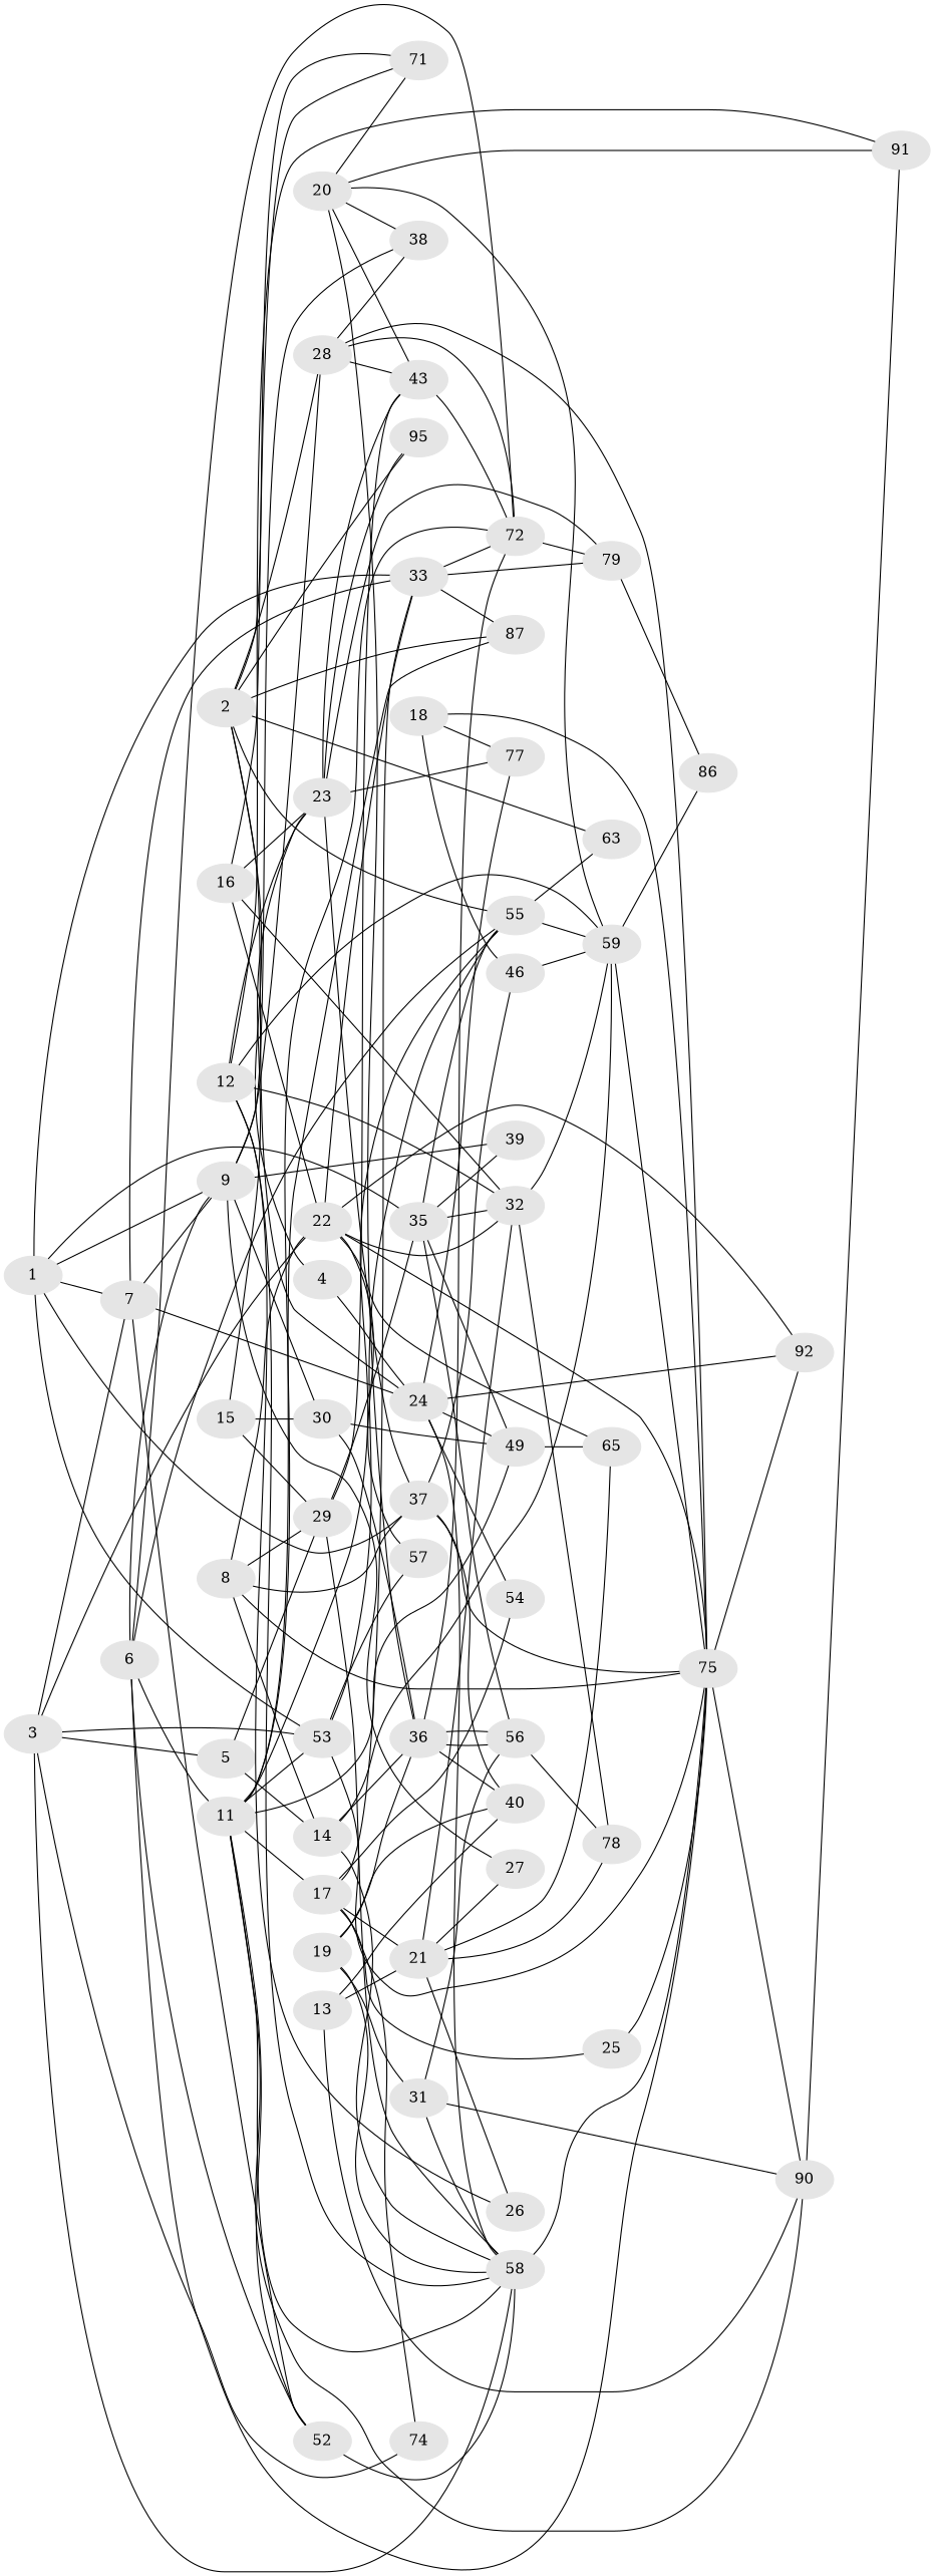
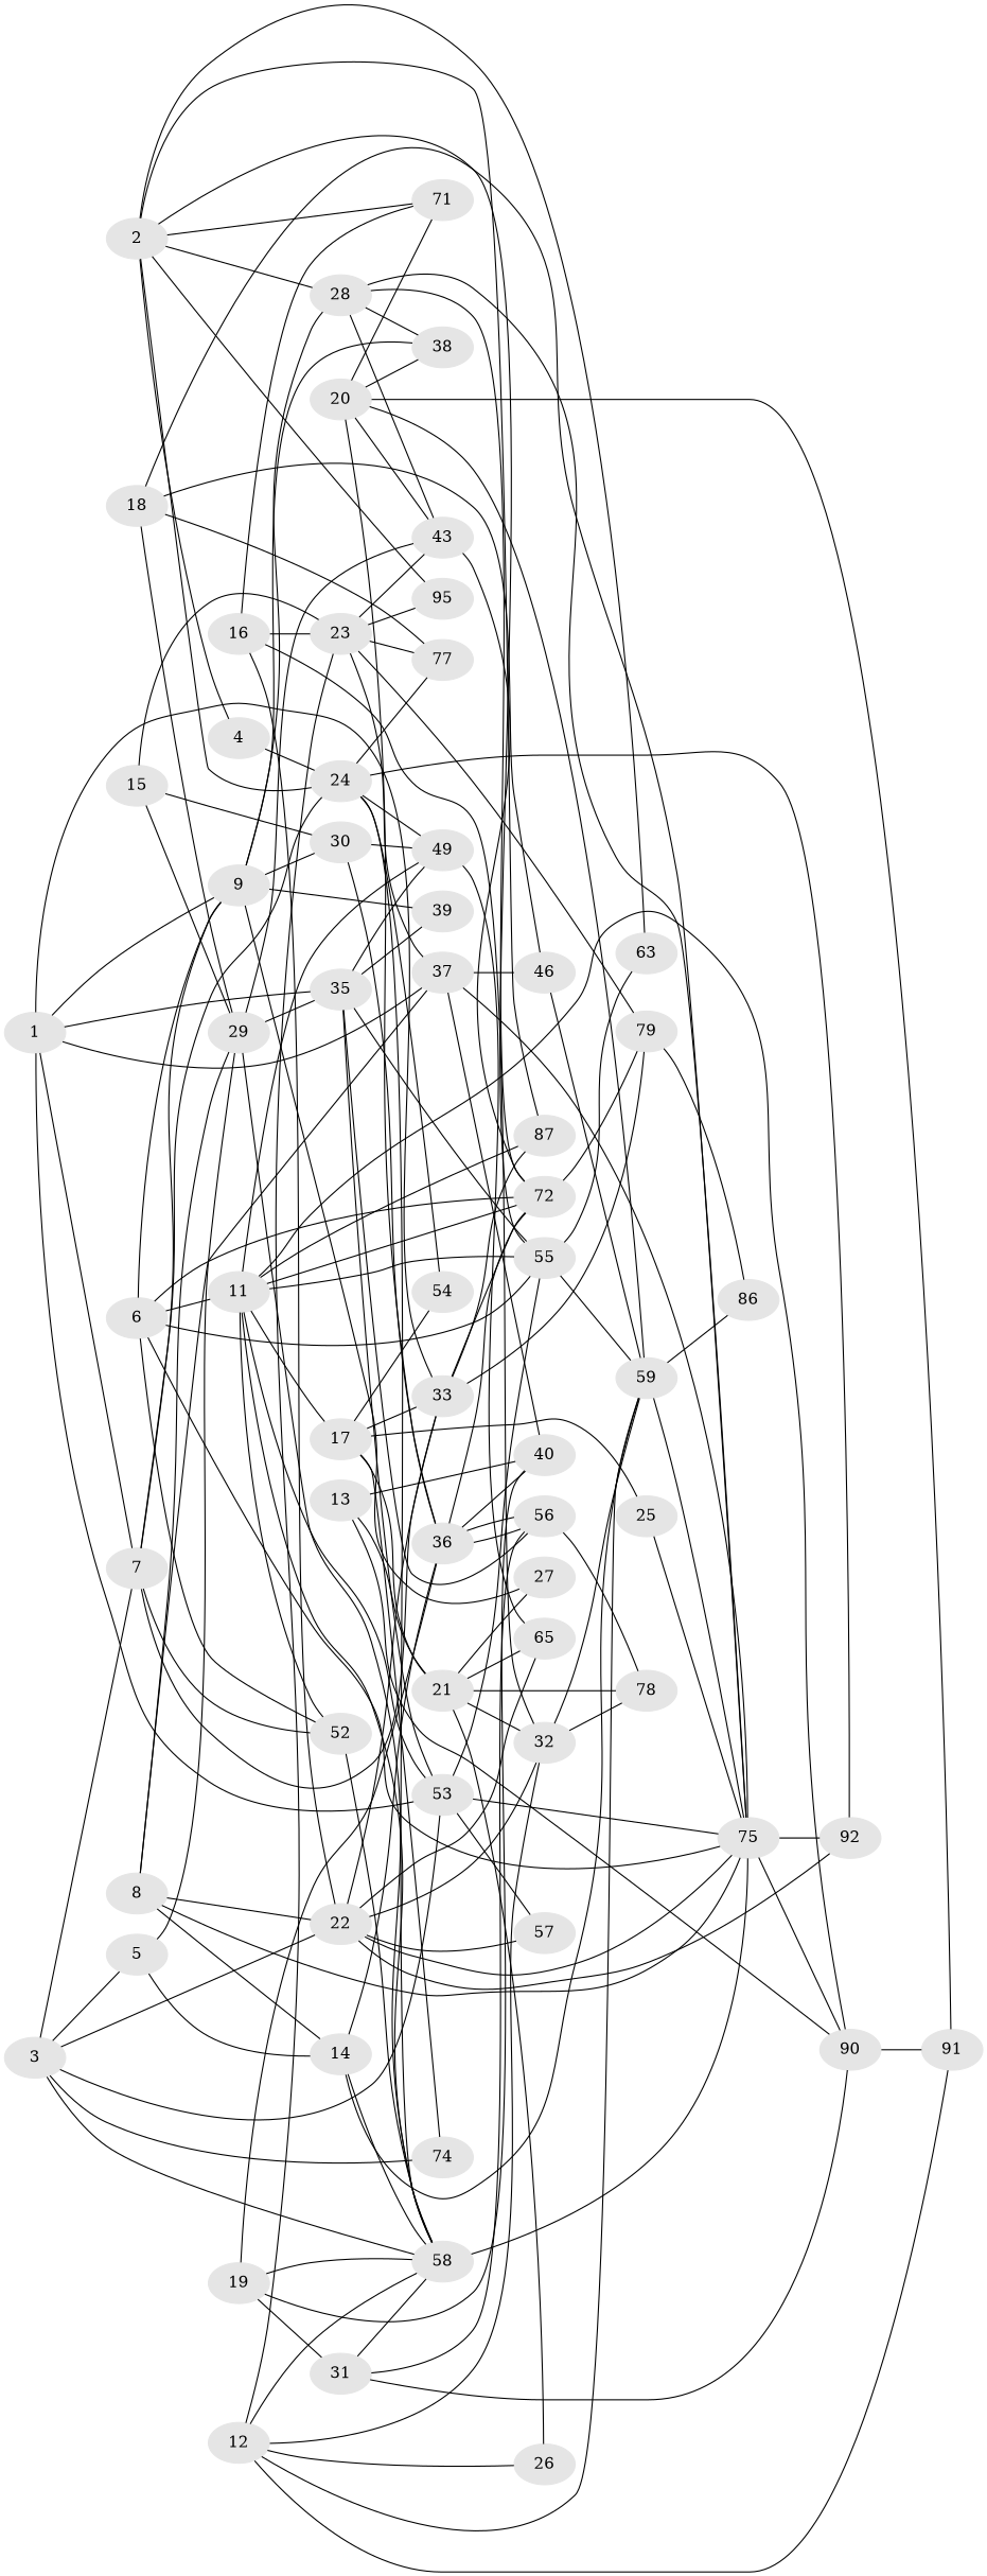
  graph {
    rankdir=LR
    node [color=gray90 style=filled]
    7 [super="+61"]
    9 [super="+68"]
    33 [super="+44"]
    24 [super="+50"]
    52
    1
    35 [super="+66"]
    37 [super="+69"]
    53 [super="+97"]
    28 [super="+51"]
    27
    30
    38
    39
    87 [super="+88"]
    72 [super="+82"]
    79
    55 [super="+60"]
    49 [super="+100"]
    56 [super="+89"]
    75 [super="+99"]
    40
    46
    57
    2 [super="+42"]
    4
    63
    71
    95
    58 [super="+84"]
    54
    77
    92
    43 [super="+80"]
    59 [super="+93"]
    3 [super="+83"]
    5 [super="+41"]
    22 [super="+64"]
    74
    14 [super="+73"]
    29 [super="+62"]
    32 [super="+70"]
    65
    36 [super="+94"]
    6 [super="+85"]
    11 [super="+76"]
    17 [super="+34"]
    90
    8 [super="+10"]
    21 [super="+48"]
    25
    91
    12 [super="+81"]
    23 [super="+96"]
    26
    78
    86
    13
    15 [super="+67"]
    16
    18
    19 [super="+47"]
    31 [super="+98"]
    20 [super="+45"]
    7 -- 9
    7 -- 33
    7 -- 24
    7 -- 52
    9 -- 28
    9 -- 27
    9 -- 30
    9 -- 38
    9 -- 39
    33 -- 87
    33 -- 72
    33 -- 79
    24 -- 49
    24 -- 58
    24 -- 54
    24 -- 77
    24 -- 92
    52 -- 58
    1 -- 7
    1 -- 9
    1 -- 33
    1 -- 35
    1 -- 37
    1 -- 53
-   35 -- 32
+   35 -- 53
    35 -- 39
    35 -- 55
    35 -- 49
    35 -- 56
    37 -- 75
    37 -- 40
    37 -- 46 [weight=2]
    53 -- 55
    53 -- 75
    53 -- 57
    28 -- 38
    28 -- 72
    28 -- 75
    28 -- 43
    30 -- 49
    30 -- 36
    72 -- 79
    79 -- 86
    55 -- 63
    55 -- 59
    49 -- 65
    56 -- 78
    75 -- 92
    75 -- 90
    46 -- 59
    2 -- 24
    2 -- 28
    2 -- 87
    2 -- 55
    2 -- 4
    2 -- 63
    2 -- 71
    2 -- 95
    4 -- 24
    58 -- 75
    43 -- 72
    59 -- 75
    59 -- 86
    3 -- 7
    3 -- 53
    3 -- 58
    3 -- 5
    3 -- 22
    3 -- 74
    5 -- 14
    5 -- 29
    22 -- 33
    22 -- 75
    22 -- 57
    22 -- 92
    22 -- 32
    22 -- 65
    14 -- 58
    14 -- 59
    14 -- 36
    29 -- 35
    29 -- 58
    29 -- 43
    32 -- 59
    32 -- 78
    36 -- 72
    36 -- 56
    36 -- 56
    36 -- 40
    6 -- 9
    6 -- 52
    6 -- 72
    6 -- 55
    6 -- 75
    6 -- 11
    11 -- 52
    11 -- 53
    11 -- 87
    11 -- 72
    11 -- 55
    11 -- 49
    11 -- 58
    11 -- 17
    11 -- 90
    17 -- 33
    17 -- 54
    17 -- 74
    17 -- 21
    17 -- 25
    90 -- 91
    8 -- 37
    8 -- 75
    8 -- 22
    8 -- 14
    8 -- 29
    21 -- 27
    21 -- 32
    21 -- 65
    21 -- 26
    21 -- 78 [weight=2]
    25 -- 75
    12 -- 58
    12 -- 59
    12 -- 32 [weight=2]
    12 -- 91
    12 -- 23
    12 -- 26
    23 -- 37
    23 -- 79
    23 -- 95
    23 -- 77
    23 -- 43
    13 -- 40
    13 -- 90
    13 -- 21
    15 -- 30
    15 -- 29
    15 -- 23 [weight=2]
    16 -- 71
    16 -- 22
    16 -- 32
    16 -- 23
    18 -- 75
    18 -- 46
    18 -- 77
+   18 -- 29
    19 -- 40
    19 -- 58
    19 -- 36
    19 -- 31
    31 -- 56
    31 -- 58
    31 -- 90
    20 -- 38
    20 -- 71
    20 -- 43
    20 -- 59
    20 -- 36
    20 -- 91
  }
